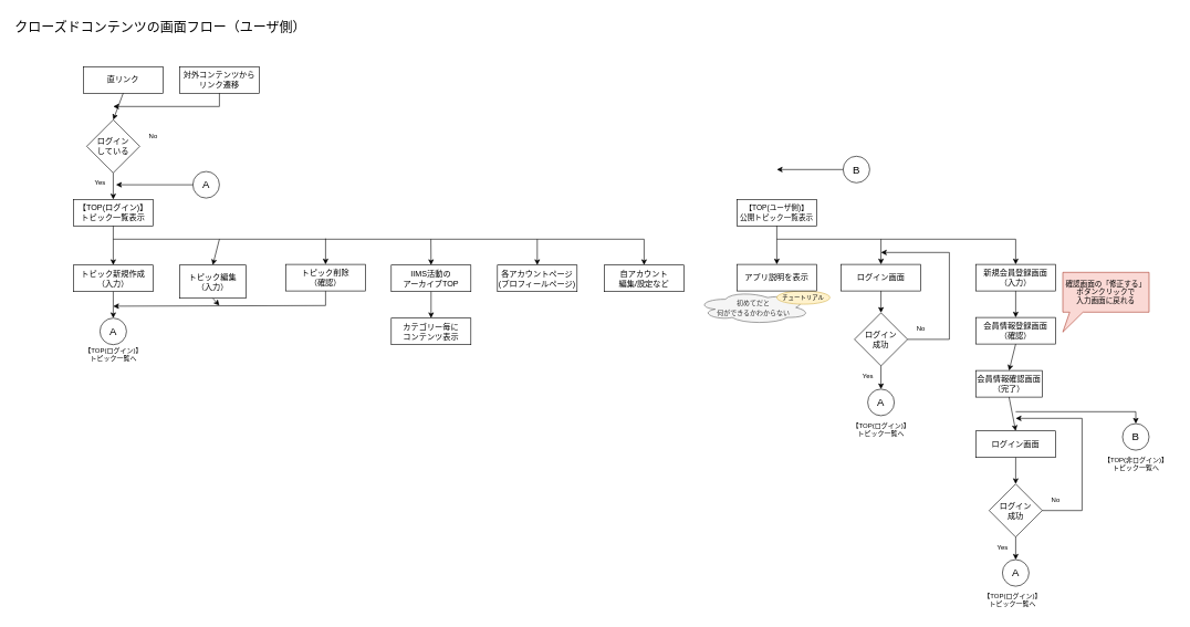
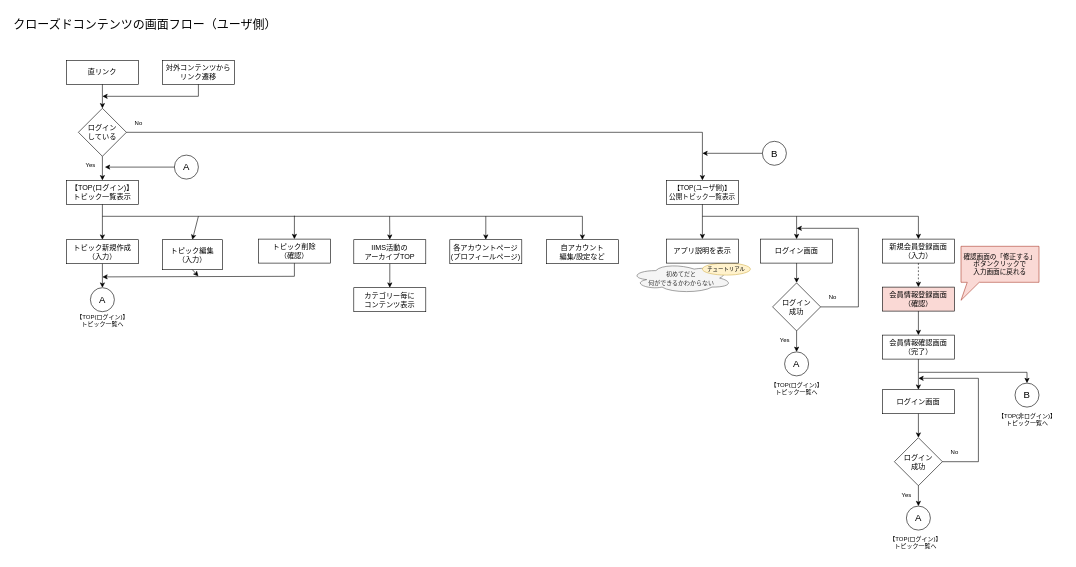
  <mxCell id="0" />
  <mxCell id="1" parent="0" />
  <mxCell id="2" value="&lt;font style=&quot;font-size: 20px;&quot;&gt;クローズドコンテンツの画面フロー（ユーザ側）&lt;/font&gt;" style="text;html=1;align=left;verticalAlign=middle;resizable=0;points=[];autosize=1;strokeColor=none;fillColor=none;" parent="1" vertex="1"><mxGeometry x="20" y="20" width="460" height="40" as="geometry" /></mxCell>
  <mxCell id="3" value="対外コンテンツからリンク遷移" style="whiteSpace=wrap;html=1;" parent="1" vertex="1"><mxGeometry x="270" y="100" width="120" height="40" as="geometry" /></mxCell>
- <mxCell id="4" value="直リンク" style="whiteSpace=wrap;html=1;" parent="1" vertex="1"><mxGeometry x="125" y="100" width="120" height="40" as="geometry" /></mxCell>
+ <mxCell id="4" value="直リンク" style="whiteSpace=wrap;html=1;" parent="1" vertex="1"><mxGeometry x="110" y="100" width="120" height="40" as="geometry" /></mxCell>
  <mxCell id="5" value="【TOP(ログイン)】&lt;br&gt;トピック一覧表示" style="whiteSpace=wrap;html=1;" parent="1" vertex="1"><mxGeometry x="110" y="300" width="120" height="40" as="geometry" /></mxCell>
  <mxCell id="6" value="" style="edgeStyle=none;orthogonalLoop=1;jettySize=auto;html=1;rounded=0;exitX=0.5;exitY=1;exitDx=0;exitDy=0;entryX=0.5;entryY=0;entryDx=0;entryDy=0;" parent="1" source="4" target="8" edge="1"><mxGeometry width="100" relative="1" as="geometry"><mxPoint x="170" y="185" as="sourcePoint" /><mxPoint x="170" y="180" as="targetPoint" /></mxGeometry></mxCell>
  <mxCell id="7" value="" style="edgeStyle=none;orthogonalLoop=1;jettySize=auto;html=1;rounded=0;exitX=0.5;exitY=1;exitDx=0;exitDy=0;" parent="1" source="3" edge="1"><mxGeometry width="100" relative="1" as="geometry"><mxPoint x="180" y="150" as="sourcePoint" /><mxPoint x="170" y="160" as="targetPoint" /><Array as="points"><mxPoint x="330" y="160" /></Array></mxGeometry></mxCell>
  <mxCell id="8" value="ログイン&lt;br&gt;している" style="rhombus;whiteSpace=wrap;html=1;fontSize=12;" parent="1" vertex="1"><mxGeometry x="130" y="180" width="80" height="80" as="geometry" /></mxCell>
  <mxCell id="9" value="" style="edgeStyle=none;orthogonalLoop=1;jettySize=auto;html=1;rounded=0;exitX=0.5;exitY=1;exitDx=0;exitDy=0;entryX=0.5;entryY=0;entryDx=0;entryDy=0;" parent="1" source="8" target="5" edge="1"><mxGeometry width="100" relative="1" as="geometry"><mxPoint x="170" y="275" as="sourcePoint" /><mxPoint x="190" y="280" as="targetPoint" /></mxGeometry></mxCell>
  <mxCell id="10" value="【TOP(ユーザ側)】&lt;br style=&quot;font-size: 11px;&quot;&gt;公開トピック一覧表示" style="whiteSpace=wrap;html=1;fontSize=11;" parent="1" vertex="1"><mxGeometry x="1110" y="300" width="120" height="40" as="geometry" /></mxCell>
+ <mxCell id="11" value="" style="edgeStyle=none;orthogonalLoop=1;jettySize=auto;html=1;rounded=0;exitX=1;exitY=0.5;exitDx=0;exitDy=0;entryX=0.5;entryY=0;entryDx=0;entryDy=0;" parent="1" source="8" target="10" edge="1"><mxGeometry width="100" relative="1" as="geometry"><mxPoint x="329.55" y="245" as="sourcePoint" /><mxPoint x="329.55" y="285" as="targetPoint" /><Array as="points"><mxPoint x="1170" y="220" /></Array></mxGeometry></mxCell>
  <mxCell id="12" value="&lt;font style=&quot;font-size: 10px;&quot;&gt;Yes&lt;/font&gt;" style="text;html=1;align=center;verticalAlign=middle;resizable=0;points=[];autosize=1;strokeColor=none;fillColor=none;fontSize=10;" parent="1" vertex="1"><mxGeometry x="130" y="260" width="40" height="30" as="geometry" /></mxCell>
  <mxCell id="13" value="&lt;font style=&quot;font-size: 10px;&quot;&gt;No&lt;/font&gt;" style="text;html=1;align=center;verticalAlign=middle;resizable=0;points=[];autosize=1;strokeColor=none;fillColor=none;fontSize=10;" parent="1" vertex="1"><mxGeometry x="210" y="190" width="40" height="30" as="geometry" /></mxCell>
  <mxCell id="14" value="&lt;font style=&quot;font-size: 10px;&quot;&gt;初めてだと&lt;br&gt;何ができるかわからない&lt;br&gt;&lt;/font&gt;" style="ellipse;shape=cloud;whiteSpace=wrap;html=1;fillColor=#f5f5f5;fontColor=#333333;strokeColor=#666666;" parent="1" vertex="1"><mxGeometry x="1050" y="438" width="170" height="50" as="geometry" /></mxCell>
  <mxCell id="15" value="&lt;font style=&quot;font-size: 9px;&quot;&gt;チュートリアル&lt;/font&gt;" style="ellipse;whiteSpace=wrap;html=1;fillColor=#fff2cc;strokeColor=#d6b656;" parent="1" vertex="1"><mxGeometry x="1170" y="438" width="80" height="20" as="geometry" /></mxCell>
  <mxCell id="16" value="" style="edgeStyle=none;orthogonalLoop=1;jettySize=auto;html=1;rounded=0;exitX=0.5;exitY=1;exitDx=0;exitDy=0;entryX=0.5;entryY=0;entryDx=0;entryDy=0;" parent="1" source="5" target="17" edge="1"><mxGeometry width="100" relative="1" as="geometry"><mxPoint x="170" y="345" as="sourcePoint" /><mxPoint x="170" y="370" as="targetPoint" /></mxGeometry></mxCell>
  <mxCell id="17" value="トピック新規作成&lt;br&gt;（入力）" style="whiteSpace=wrap;html=1;" parent="1" vertex="1"><mxGeometry x="110" y="399" width="120" height="40" as="geometry" /></mxCell>
  <mxCell id="18" value="" style="edgeStyle=none;orthogonalLoop=1;jettySize=auto;html=1;rounded=0;exitX=0.5;exitY=1;exitDx=0;exitDy=0;entryX=0.5;entryY=0;entryDx=0;entryDy=0;" parent="1" source="10" target="45" edge="1"><mxGeometry width="100" relative="1" as="geometry"><mxPoint x="1169.55" y="345" as="sourcePoint" /><mxPoint x="1170" y="380" as="targetPoint" /></mxGeometry></mxCell>
  <mxCell id="19" value="" style="edgeStyle=none;orthogonalLoop=1;jettySize=auto;html=1;rounded=0;entryX=0.5;entryY=0;entryDx=0;entryDy=0;" parent="1" target="21" edge="1"><mxGeometry width="100" relative="1" as="geometry"><mxPoint x="1170" y="360" as="sourcePoint" /><mxPoint x="1570" y="453" as="targetPoint" /><Array as="points"><mxPoint x="1530" y="360" /></Array></mxGeometry></mxCell>
  <mxCell id="20" value="ログイン画面" style="whiteSpace=wrap;html=1;" parent="1" vertex="1"><mxGeometry x="1267" y="398" width="120" height="40" as="geometry" /></mxCell>
  <mxCell id="21" value="新規会員登録画面&lt;br&gt;（入力）" style="whiteSpace=wrap;html=1;" parent="1" vertex="1"><mxGeometry x="1470" y="398" width="120" height="40" as="geometry" /></mxCell>
  <mxCell id="22" value="A" style="ellipse;whiteSpace=wrap;html=1;aspect=fixed;fontSize=16;" parent="1" vertex="1"><mxGeometry x="1307" y="586" width="40" height="40" as="geometry" /></mxCell>
  <mxCell id="23" value="A" style="ellipse;whiteSpace=wrap;html=1;aspect=fixed;fontSize=16;" parent="1" vertex="1"><mxGeometry x="290" y="258" width="40" height="40" as="geometry" /></mxCell>
  <mxCell id="24" value="" style="edgeStyle=none;orthogonalLoop=1;jettySize=auto;html=1;rounded=0;exitX=0;exitY=0.5;exitDx=0;exitDy=0;entryX=1.105;entryY=0.6;entryDx=0;entryDy=0;entryPerimeter=0;" parent="1" source="23" target="12" edge="1"><mxGeometry width="100" relative="1" as="geometry"><mxPoint x="270" y="295" as="sourcePoint" /><mxPoint x="270" y="335" as="targetPoint" /></mxGeometry></mxCell>
  <mxCell id="25" value="" style="edgeStyle=none;orthogonalLoop=1;jettySize=auto;html=1;rounded=0;entryX=0.5;entryY=0;entryDx=0;entryDy=0;" parent="1" target="20" edge="1"><mxGeometry width="100" relative="1" as="geometry"><mxPoint x="1327" y="360" as="sourcePoint" /><mxPoint x="1489.78" y="403" as="targetPoint" /></mxGeometry></mxCell>
- <mxCell id="26" value="会員情報登録画面&lt;br&gt;（確認）" style="whiteSpace=wrap;html=1;" parent="1" vertex="1"><mxGeometry x="1470" y="478" width="120" height="40" as="geometry" /></mxCell>
- <mxCell id="27" value="" style="edgeStyle=none;orthogonalLoop=1;jettySize=auto;html=1;rounded=0;exitX=0.5;exitY=1;exitDx=0;exitDy=0;entryX=0.5;entryY=0;entryDx=0;entryDy=0;" parent="1" source="21" target="26" edge="1"><mxGeometry width="100" relative="1" as="geometry"><mxPoint x="1529" y="448" as="sourcePoint" /><mxPoint x="1529" y="488" as="targetPoint" /></mxGeometry></mxCell>
- <mxCell id="28" value="会員情報確認画面&lt;br&gt;（完了）" style="whiteSpace=wrap;html=1;" parent="1" vertex="1"><mxGeometry x="1470" y="558" width="100" height="40" as="geometry" /></mxCell>
+ <mxCell id="26" value="会員情報登録画面&lt;br&gt;（確認）" style="whiteSpace=wrap;html=1;fillColor=#fad9d5;" parent="1" vertex="1"><mxGeometry x="1470" y="478" width="120" height="40" as="geometry" /></mxCell>
+ <mxCell id="27" value="" style="edgeStyle=none;orthogonalLoop=1;jettySize=auto;html=1;rounded=0;exitX=0.5;exitY=1;exitDx=0;exitDy=0;entryX=0.5;entryY=0;entryDx=0;entryDy=0;dashed=1;" parent="1" source="21" target="26" edge="1"><mxGeometry width="100" relative="1" as="geometry"><mxPoint x="1529" y="448" as="sourcePoint" /><mxPoint x="1529" y="488" as="targetPoint" /></mxGeometry></mxCell>
+ <mxCell id="28" value="会員情報確認画面&lt;br&gt;（完了）" style="whiteSpace=wrap;html=1;" parent="1" vertex="1"><mxGeometry x="1470" y="558" width="120" height="40" as="geometry" /></mxCell>
  <mxCell id="29" value="" style="edgeStyle=none;orthogonalLoop=1;jettySize=auto;html=1;rounded=0;exitX=0.5;exitY=1;exitDx=0;exitDy=0;entryX=0.5;entryY=0;entryDx=0;entryDy=0;" parent="1" source="26" target="28" edge="1"><mxGeometry width="100" relative="1" as="geometry"><mxPoint x="1540" y="528" as="sourcePoint" /><mxPoint x="1540" y="568" as="targetPoint" /></mxGeometry></mxCell>
  <mxCell id="30" value="" style="edgeStyle=none;orthogonalLoop=1;jettySize=auto;html=1;rounded=0;exitX=0.5;exitY=1;exitDx=0;exitDy=0;entryX=0.5;entryY=0;entryDx=0;entryDy=0;" parent="1" source="28" target="32" edge="1"><mxGeometry width="100" relative="1" as="geometry"><mxPoint x="1530" y="608" as="sourcePoint" /><mxPoint x="1530" y="638" as="targetPoint" /></mxGeometry></mxCell>
  <mxCell id="31" value="" style="edgeStyle=none;orthogonalLoop=1;jettySize=auto;html=1;rounded=0;entryX=0.5;entryY=0;entryDx=0;entryDy=0;" parent="1" target="35" edge="1"><mxGeometry width="100" relative="1" as="geometry"><mxPoint x="1530" y="620" as="sourcePoint" /><mxPoint x="1710" y="638" as="targetPoint" /><Array as="points"><mxPoint x="1711" y="620" /></Array></mxGeometry></mxCell>
  <mxCell id="32" value="ログイン画面" style="whiteSpace=wrap;html=1;" parent="1" vertex="1"><mxGeometry x="1470" y="649" width="120" height="40" as="geometry" /></mxCell>
  <mxCell id="33" value="" style="edgeStyle=none;orthogonalLoop=1;jettySize=auto;html=1;rounded=0;exitX=0.5;exitY=1;exitDx=0;exitDy=0;entryX=0.5;entryY=0;entryDx=0;entryDy=0;" parent="1" source="32" target="62" edge="1"><mxGeometry width="100" relative="1" as="geometry"><mxPoint x="1529.55" y="699" as="sourcePoint" /><mxPoint x="1530" y="729" as="targetPoint" /></mxGeometry></mxCell>
  <mxCell id="34" value="A" style="ellipse;whiteSpace=wrap;html=1;aspect=fixed;fontSize=16;" parent="1" vertex="1"><mxGeometry x="1510" y="843" width="40" height="40" as="geometry" /></mxCell>
  <mxCell id="35" value="B" style="ellipse;whiteSpace=wrap;html=1;aspect=fixed;fontSize=16;" parent="1" vertex="1"><mxGeometry x="1691" y="638" width="40" height="40" as="geometry" /></mxCell>
  <mxCell id="36" value="B" style="ellipse;whiteSpace=wrap;html=1;aspect=fixed;fontSize=16;" parent="1" vertex="1"><mxGeometry x="1270" y="235" width="40" height="40" as="geometry" /></mxCell>
  <mxCell id="37" value="" style="edgeStyle=none;orthogonalLoop=1;jettySize=auto;html=1;rounded=0;exitX=0;exitY=0.5;exitDx=0;exitDy=0;" parent="1" source="36" edge="1"><mxGeometry width="100" relative="1" as="geometry"><mxPoint x="1256" y="254.63" as="sourcePoint" /><mxPoint x="1170" y="255" as="targetPoint" /></mxGeometry></mxCell>
  <mxCell id="38" value="IIMS活動の&lt;br&gt;アーカイブTOP" style="whiteSpace=wrap;html=1;" parent="1" vertex="1"><mxGeometry x="589" y="399" width="120" height="40" as="geometry" /></mxCell>
  <mxCell id="39" value="各アカウントページ&lt;br&gt;(プロフィールページ)" style="whiteSpace=wrap;html=1;" parent="1" vertex="1"><mxGeometry x="749" y="399" width="120" height="40" as="geometry" /></mxCell>
  <mxCell id="40" value="トピック編集&lt;br&gt;（入力）" style="whiteSpace=wrap;html=1;" parent="1" vertex="1"><mxGeometry x="270" y="399" width="100" height="50" as="geometry" /></mxCell>
  <mxCell id="41" value="自アカウント&lt;br&gt;編集/設定など" style="whiteSpace=wrap;html=1;" parent="1" vertex="1"><mxGeometry x="910" y="399" width="120" height="40" as="geometry" /></mxCell>
  <mxCell id="42" value="A" style="ellipse;whiteSpace=wrap;html=1;aspect=fixed;fontSize=16;" parent="1" vertex="1"><mxGeometry x="150" y="479" width="40" height="40" as="geometry" /></mxCell>
  <mxCell id="43" value="" style="edgeStyle=none;orthogonalLoop=1;jettySize=auto;html=1;rounded=0;entryX=0.5;entryY=0;entryDx=0;entryDy=0;exitX=0.5;exitY=1;exitDx=0;exitDy=0;" parent="1" source="17" target="42" edge="1"><mxGeometry width="100" relative="1" as="geometry"><mxPoint x="150" y="440" as="sourcePoint" /><mxPoint x="220" y="491" as="targetPoint" /></mxGeometry></mxCell>
  <mxCell id="44" value="" style="edgeStyle=none;orthogonalLoop=1;jettySize=auto;html=1;rounded=0;exitX=0.5;exitY=1;exitDx=0;exitDy=0;" parent="1" source="67" edge="1"><mxGeometry width="100" relative="1" as="geometry"><mxPoint x="350" y="460" as="sourcePoint" /><mxPoint x="170" y="461" as="targetPoint" /><Array as="points"><mxPoint x="490" y="460" /></Array></mxGeometry></mxCell>
  <mxCell id="45" value="アプリ説明を表示" style="whiteSpace=wrap;html=1;" parent="1" vertex="1"><mxGeometry x="1110" y="398" width="120" height="40" as="geometry" /></mxCell>
  <mxCell id="46" value="カテゴリー毎に&lt;br&gt;コンテンツ表示" style="whiteSpace=wrap;html=1;" parent="1" vertex="1"><mxGeometry x="589" y="479" width="120" height="40" as="geometry" /></mxCell>
  <mxCell id="47" value="" style="edgeStyle=none;orthogonalLoop=1;jettySize=auto;html=1;rounded=0;exitX=0.5;exitY=1;exitDx=0;exitDy=0;entryX=0.5;entryY=0;entryDx=0;entryDy=0;" parent="1" source="38" target="46" edge="1"><mxGeometry width="100" relative="1" as="geometry"><mxPoint x="648.5" y="444" as="sourcePoint" /><mxPoint x="659" y="469" as="targetPoint" /></mxGeometry></mxCell>
  <mxCell id="48" value="" style="edgeStyle=none;orthogonalLoop=1;jettySize=auto;html=1;rounded=0;entryX=0.5;entryY=0;entryDx=0;entryDy=0;" parent="1" target="41" edge="1"><mxGeometry width="100" relative="1" as="geometry"><mxPoint x="170" y="360" as="sourcePoint" /><mxPoint x="260" y="390" as="targetPoint" /><Array as="points"><mxPoint x="970" y="360" /></Array></mxGeometry></mxCell>
  <mxCell id="49" value="" style="edgeStyle=none;orthogonalLoop=1;jettySize=auto;html=1;rounded=0;entryX=0.5;entryY=0;entryDx=0;entryDy=0;" parent="1" target="39" edge="1"><mxGeometry width="100" relative="1" as="geometry"><mxPoint x="809" y="360" as="sourcePoint" /><mxPoint x="829" y="405" as="targetPoint" /></mxGeometry></mxCell>
  <mxCell id="50" value="" style="edgeStyle=none;orthogonalLoop=1;jettySize=auto;html=1;rounded=0;entryX=0.5;entryY=0;entryDx=0;entryDy=0;" parent="1" target="38" edge="1"><mxGeometry width="100" relative="1" as="geometry"><mxPoint x="648.71" y="360" as="sourcePoint" /><mxPoint x="648.71" y="399" as="targetPoint" /></mxGeometry></mxCell>
  <mxCell id="51" value="" style="edgeStyle=none;orthogonalLoop=1;jettySize=auto;html=1;rounded=0;entryX=0.5;entryY=0;entryDx=0;entryDy=0;" parent="1" target="40" edge="1"><mxGeometry width="100" relative="1" as="geometry"><mxPoint x="330" y="360" as="sourcePoint" /><mxPoint x="340.29" y="409" as="targetPoint" /></mxGeometry></mxCell>
  <mxCell id="52" value="【TOP(ログイン)】&lt;br&gt;トピック一覧へ" style="text;html=1;align=center;verticalAlign=middle;resizable=0;points=[];autosize=1;strokeColor=none;fillColor=none;fontSize=10;" parent="1" vertex="1"><mxGeometry x="115" y="514" width="110" height="40" as="geometry" /></mxCell>
  <mxCell id="53" value="【TOP(ログイン)】&lt;br&gt;トピック一覧へ" style="text;html=1;align=center;verticalAlign=middle;resizable=0;points=[];autosize=1;strokeColor=none;fillColor=none;fontSize=10;" parent="1" vertex="1"><mxGeometry x="1272" y="627" width="110" height="40" as="geometry" /></mxCell>
  <mxCell id="54" value="【TOP(ログイン)】&lt;br&gt;トピック一覧へ" style="text;html=1;align=center;verticalAlign=middle;resizable=0;points=[];autosize=1;strokeColor=none;fillColor=none;fontSize=10;" parent="1" vertex="1"><mxGeometry x="1470" y="883" width="110" height="40" as="geometry" /></mxCell>
  <mxCell id="55" value="【TOP(非ログイン)】&lt;br&gt;トピック一覧へ" style="text;html=1;align=center;verticalAlign=middle;resizable=0;points=[];autosize=1;strokeColor=none;fillColor=none;fontSize=10;" parent="1" vertex="1"><mxGeometry x="1651" y="678" width="120" height="40" as="geometry" /></mxCell>
  <mxCell id="56" value="ログイン&lt;br&gt;成功" style="rhombus;whiteSpace=wrap;html=1;fontSize=12;" parent="1" vertex="1"><mxGeometry x="1287" y="471" width="80" height="80" as="geometry" /></mxCell>
  <mxCell id="57" value="&lt;font style=&quot;font-size: 10px;&quot;&gt;Yes&lt;/font&gt;" style="text;html=1;align=center;verticalAlign=middle;resizable=0;points=[];autosize=1;strokeColor=none;fillColor=none;fontSize=10;" parent="1" vertex="1"><mxGeometry x="1287" y="551" width="40" height="30" as="geometry" /></mxCell>
  <mxCell id="58" value="&lt;font style=&quot;font-size: 10px;&quot;&gt;No&lt;/font&gt;" style="text;html=1;align=center;verticalAlign=middle;resizable=0;points=[];autosize=1;strokeColor=none;fillColor=none;fontSize=10;" parent="1" vertex="1"><mxGeometry x="1367" y="479" width="40" height="30" as="geometry" /></mxCell>
  <mxCell id="59" value="" style="edgeStyle=none;orthogonalLoop=1;jettySize=auto;html=1;rounded=0;exitX=0.5;exitY=1;exitDx=0;exitDy=0;entryX=0.5;entryY=0;entryDx=0;entryDy=0;" parent="1" source="20" target="56" edge="1"><mxGeometry width="100" relative="1" as="geometry"><mxPoint x="1327" y="438" as="sourcePoint" /><mxPoint x="1327" y="470" as="targetPoint" /></mxGeometry></mxCell>
  <mxCell id="60" value="" style="edgeStyle=none;orthogonalLoop=1;jettySize=auto;html=1;rounded=0;exitX=0.5;exitY=1;exitDx=0;exitDy=0;entryX=0.5;entryY=0;entryDx=0;entryDy=0;" parent="1" source="56" target="22" edge="1"><mxGeometry width="100" relative="1" as="geometry"><mxPoint x="1327" y="554" as="sourcePoint" /><mxPoint x="1327" y="587" as="targetPoint" /></mxGeometry></mxCell>
  <mxCell id="61" value="" style="edgeStyle=none;orthogonalLoop=1;jettySize=auto;html=1;rounded=0;exitX=1;exitY=0.5;exitDx=0;exitDy=0;" parent="1" source="56" edge="1"><mxGeometry width="100" relative="1" as="geometry"><mxPoint x="1380" y="530" as="sourcePoint" /><mxPoint x="1327" y="380" as="targetPoint" /><Array as="points"><mxPoint x="1430" y="511" /><mxPoint x="1430" y="380" /></Array></mxGeometry></mxCell>
  <mxCell id="62" value="ログイン&lt;br&gt;成功" style="rhombus;whiteSpace=wrap;html=1;fontSize=12;" parent="1" vertex="1"><mxGeometry x="1490" y="729" width="80" height="80" as="geometry" /></mxCell>
  <mxCell id="63" value="&lt;font style=&quot;font-size: 10px;&quot;&gt;Yes&lt;/font&gt;" style="text;html=1;align=center;verticalAlign=middle;resizable=0;points=[];autosize=1;strokeColor=none;fillColor=none;fontSize=10;" parent="1" vertex="1"><mxGeometry x="1490" y="809" width="40" height="30" as="geometry" /></mxCell>
  <mxCell id="64" value="&lt;font style=&quot;font-size: 10px;&quot;&gt;No&lt;/font&gt;" style="text;html=1;align=center;verticalAlign=middle;resizable=0;points=[];autosize=1;strokeColor=none;fillColor=none;fontSize=10;" parent="1" vertex="1"><mxGeometry x="1570" y="737" width="40" height="30" as="geometry" /></mxCell>
  <mxCell id="65" value="" style="edgeStyle=none;orthogonalLoop=1;jettySize=auto;html=1;rounded=0;exitX=0.5;exitY=1;exitDx=0;exitDy=0;entryX=0.5;entryY=0;entryDx=0;entryDy=0;" parent="1" source="62" target="34" edge="1"><mxGeometry width="100" relative="1" as="geometry"><mxPoint x="1530" y="812" as="sourcePoint" /><mxPoint x="1530" y="844" as="targetPoint" /></mxGeometry></mxCell>
  <mxCell id="66" value="" style="edgeStyle=none;orthogonalLoop=1;jettySize=auto;html=1;rounded=0;exitX=1;exitY=0.5;exitDx=0;exitDy=0;" parent="1" source="62" edge="1"><mxGeometry width="100" relative="1" as="geometry"><mxPoint x="1583" y="788" as="sourcePoint" /><mxPoint x="1530" y="630" as="targetPoint" /><Array as="points"><mxPoint x="1630" y="769" /><mxPoint x="1630" y="630" /></Array></mxGeometry></mxCell>
  <mxCell id="67" value="トピック削除&lt;br&gt;（確認）" style="whiteSpace=wrap;html=1;" vertex="1" parent="1"><mxGeometry x="430" y="398" width="120" height="40" as="geometry" /></mxCell>
  <mxCell id="68" value="" style="edgeStyle=none;orthogonalLoop=1;jettySize=auto;html=1;rounded=0;entryX=0.5;entryY=0;entryDx=0;entryDy=0;" edge="1" parent="1" target="67"><mxGeometry width="100" relative="1" as="geometry"><mxPoint x="490" y="359" as="sourcePoint" /><mxPoint x="500.29" y="408" as="targetPoint" /></mxGeometry></mxCell>
  <mxCell id="69" value="" style="edgeStyle=none;orthogonalLoop=1;jettySize=auto;html=1;rounded=0;exitX=0.5;exitY=1;exitDx=0;exitDy=0;" edge="1" parent="1" source="40"><mxGeometry width="100" relative="1" as="geometry"><mxPoint x="330" y="443.5" as="sourcePoint" /><mxPoint x="330" y="460" as="targetPoint" /></mxGeometry></mxCell>
  <mxCell id="70" value="確認画面の「修正する」ボタンクリックで&lt;br&gt;入力画面に戻れる" style="shape=callout;whiteSpace=wrap;html=1;perimeter=calloutPerimeter;fontSize=11;size=30;position=0.08;position2=0;fillColor=#fad9d5;strokeColor=#ae4132;" vertex="1" parent="1"><mxGeometry x="1601" y="410" width="130" height="90" as="geometry" /></mxCell>
